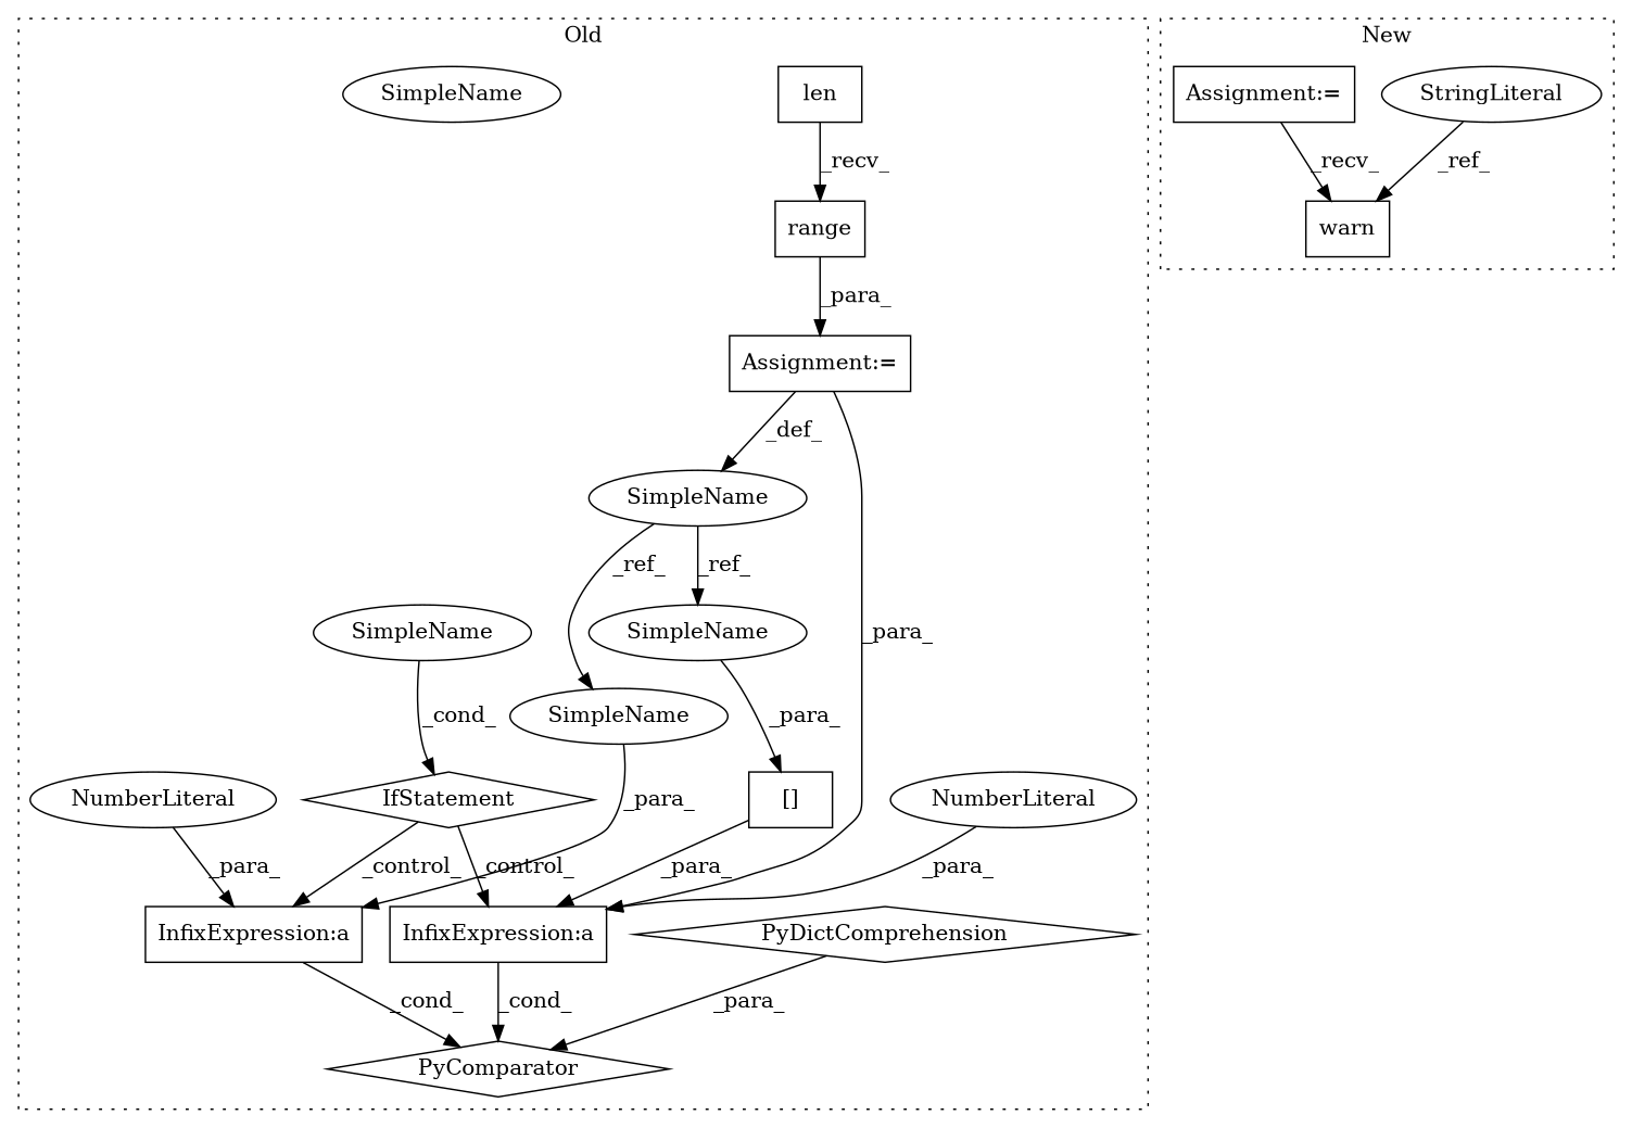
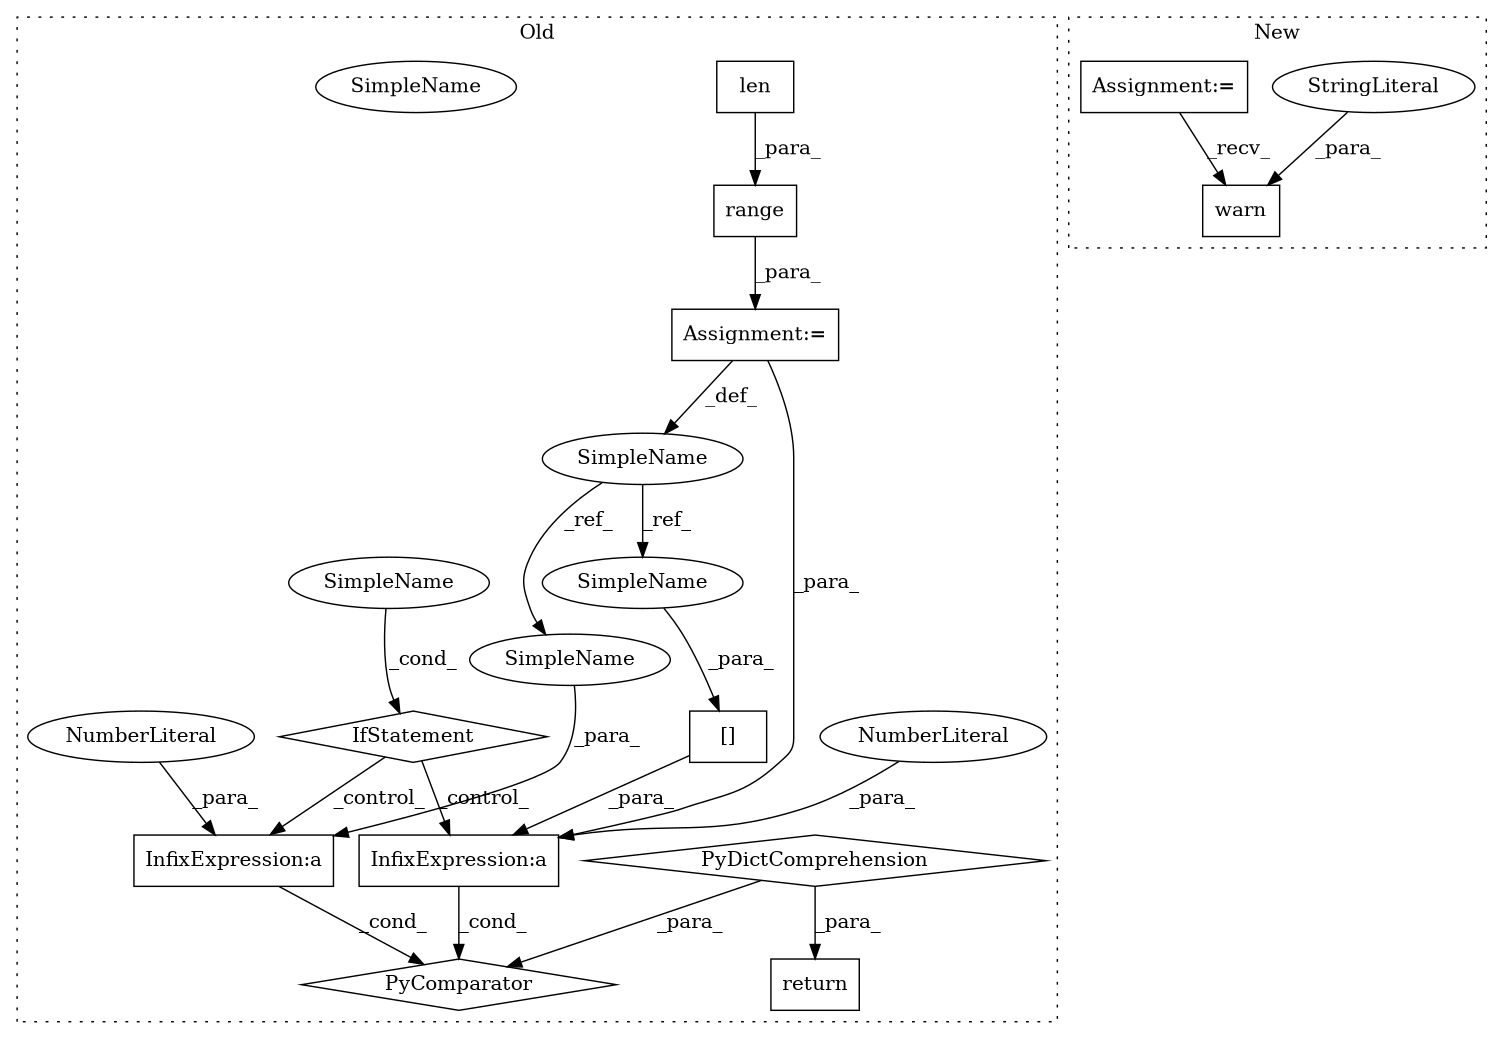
  digraph {
    node [a=42 l=1 s=4305 shape=box]
    n1 [a=110 l=117 label=PyDictComprehension s=4225 shape=diamond]
    n2 [a=113 l=29 label=PyComparator shape=diamond]
    n3 [a=7 l=29 label="Assignment:="]
    n4 [a=2 l="2,1" label="[]" s="4242,4245"]
    n5 [a=27 l=3 label="InfixExpression:a" s=4239]
    n6 [a=27 l=3 label="InfixExpression:a" s=4227]
    n7 [a=34 label=NumberLiteral s=4238 shape=ellipse]
    n8 [a=34 label=NumberLiteral s=4230 shape=ellipse]
    n9 [a=32 l="4,1" label=len s="4318,4323"]
    n10 [a=32 l="6,1" label=range s="4312,4324"]
    n11 [a=25 l=29 label=IfStatement shape=diamond]
    n12 [l=5 label=SimpleName s=4329 shape=ellipse]
    n13 [label=SimpleName s=4308 shape=ellipse]
+   n14 [a=41 l=18 label=return s=4207]
    n15 [label=SimpleName s=4226 shape=ellipse]
    n16 [label=SimpleName s=4244 shape=ellipse]
    n17 [l=5 label=SimpleName s=4329 shape=ellipse]
    n18 [a=32 l="5,1" label=warn s="2412,2566"]
    n19 [a=45 l=130 label=StringLiteral s=2417 shape=ellipse]
    n20 [a=7 l=8 label="Assignment:=" s=2389]
    subgraph cluster_1 {
      label=Old
      style=dotted
      n1
      n2
      n3
      n4
      n5
      n6
      n7
      n8
      n9
      n10
      n11
      n12
      n13
+     n14
      n15
      n16
      n17
    }
    subgraph cluster_2 {
      label=New
      style=dotted
      n18
      n19
      n20
    }
    n1 -> n2 [label=_para_]
+   n1 -> n14 [label=_para_]
    n3 -> n5 [label=_para_]
    n3 -> n13 [label=_def_]
    n4 -> n5 [label=_para_]
    n5 -> n2 [label=_cond_]
    n6 -> n2 [label=_cond_]
    n7 -> n5 [label=_para_]
    n8 -> n6 [label=_para_]
-   n9 -> n10 [label=_recv_]
+   n9 -> n10 [label=_para_]
    n10 -> n3 [label=_para_]
    n11 -> n5 [label=_control_]
    n11 -> n6 [label=_control_]
    n13 -> n15 [label=_ref_]
    n13 -> n16 [label=_ref_]
    n15 -> n6 [label=_para_]
    n16 -> n4 [label=_para_]
    n17 -> n11 [label=_cond_]
-   n19 -> n18 [label=_ref_]
+   n19 -> n18 [label=_para_]
    n20 -> n18 [label=_recv_]
  }
